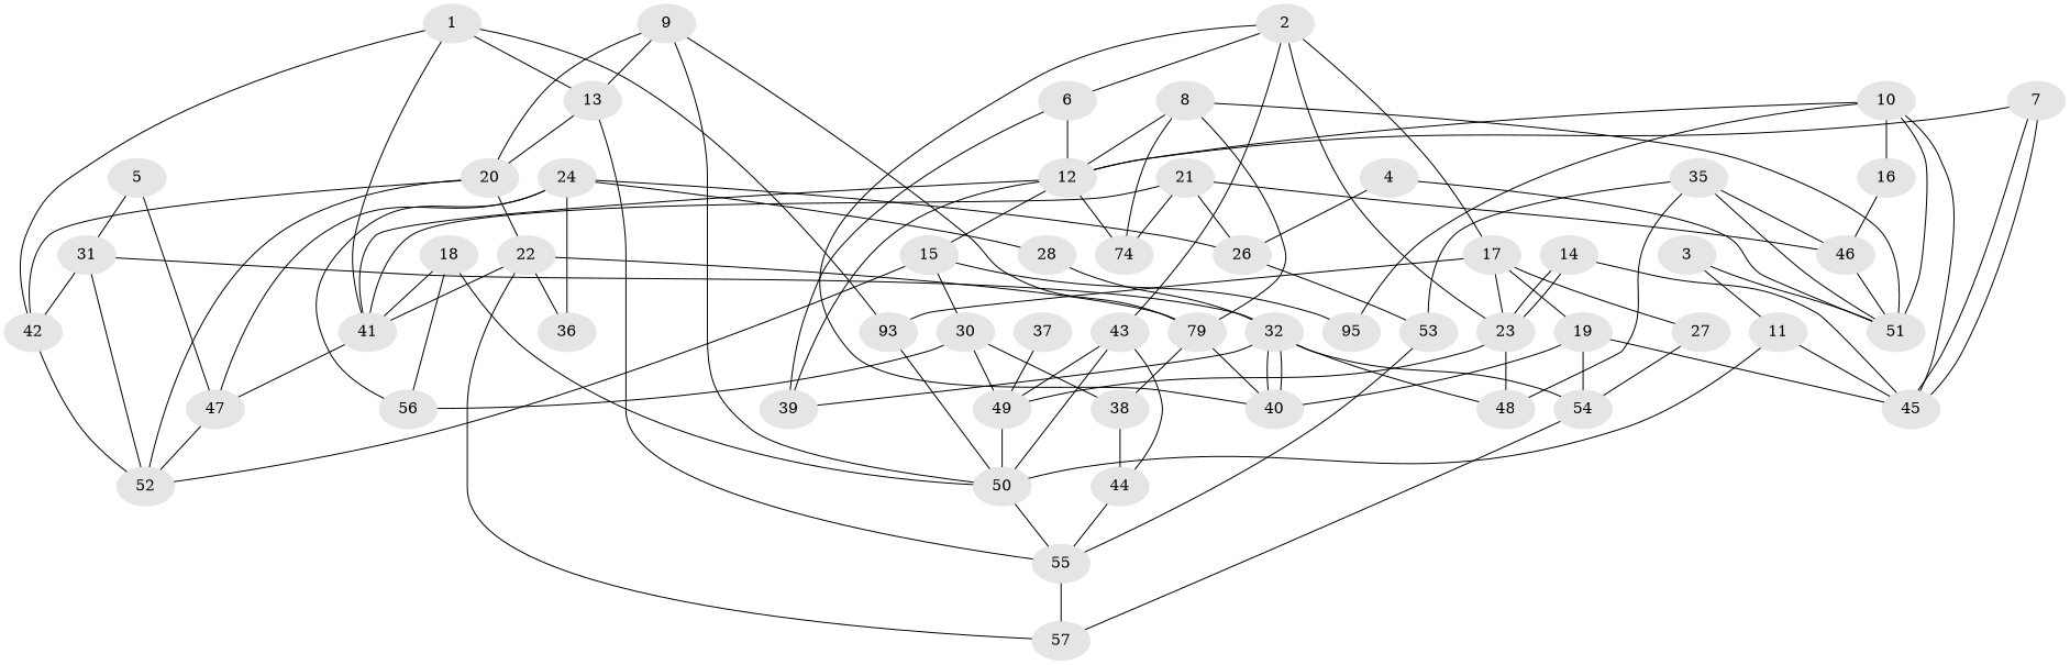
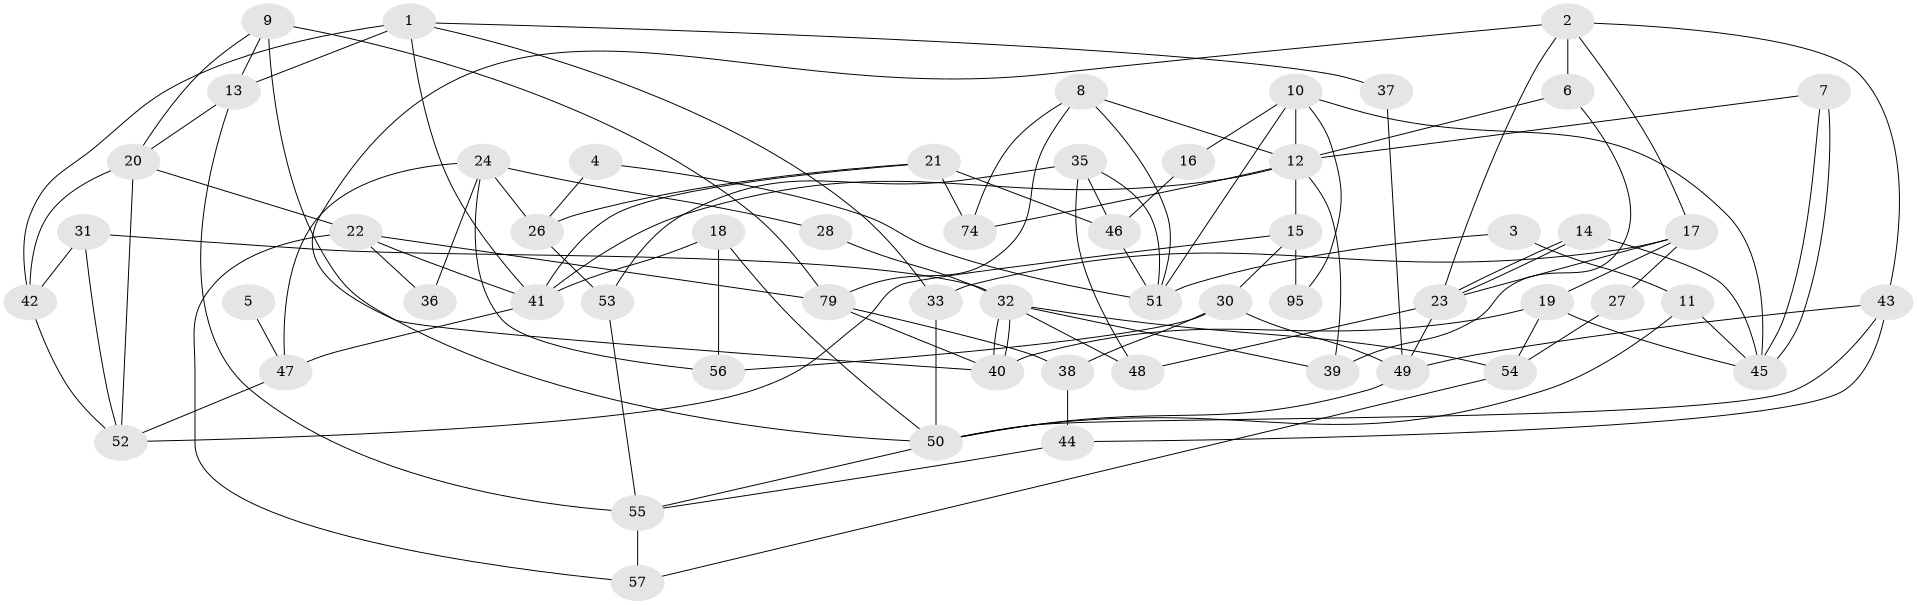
  graph {
    node [color=gray90 style=filled]
    1
    13
-   33 [label=93]
+   33
    37
    41
    42
    20
    55
    50
    49
    47
    52
    2
    6
    17
    23
    40
    43
    12
    39
    19
    27
    48
    44
    3
    11
    51
    45
    4
    26
    53
    5
    31
    32
    n35 [label=74]
    15
    7
    8
    n39 [label=79]
    38
    9
    22
    10
    16
    n45 [label=95]
    46
    30
    57
    14
    56
    54
    18
    36
    21
    24
    28
    35
    1 -- 13
    1 -- 33
+   1 -- 37
    1 -- 41
    1 -- 42
    13 -- 20
    13 -- 55
    33 -- 50
    37 -- 49
    41 -- 47
    42 -- 52
    20 -- 42
    20 -- 52
    20 -- 22
    55 -- 57
    50 -- 55
    49 -- 50
    47 -- 52
    2 -- 6
    2 -- 17
    2 -- 23
    2 -- 40
    2 -- 43
    6 -- 12
    6 -- 39
    17 -- 33
    17 -- 23
    17 -- 19
    17 -- 27
    23 -- 49
    23 -- 48
    43 -- 50
    43 -- 49
    43 -- 44
    12 -- 41
    12 -- 39
    12 -- n35
    12 -- 15
    19 -- 40
    19 -- 45
    19 -- 54
    27 -- 54
    44 -- 55
    3 -- 11
    3 -- 51
    11 -- 50
    11 -- 45
    4 -- 51
    4 -- 26
    26 -- 53
    53 -- 55
    5 -- 47
-   5 -- 31
    31 -- 42
    31 -- 52
    31 -- 32
    32 -- 40
    32 -- 40
    32 -- 39
    32 -- 48
    32 -- 54
    15 -- 52
    15 -- n45
    15 -- 30
    7 -- 12
    7 -- 45
    7 -- 45
    8 -- 12
    8 -- 51
    8 -- n35
    8 -- n39
    n39 -- 40
    n39 -- 38
    38 -- 44
    9 -- 13
    9 -- 20
    9 -- 50
    9 -- n39
    22 -- 41
    22 -- n39
    22 -- 57
    22 -- 36
    10 -- 12
    10 -- 51
    10 -- 45
    10 -- 16
    10 -- n45
    16 -- 46
    46 -- 51
    30 -- 49
    30 -- 38
    30 -- 56
    14 -- 23
    14 -- 23
    14 -- 45
    54 -- 57
    18 -- 41
    18 -- 50
    18 -- 56
    21 -- 41
    21 -- 26
    21 -- n35
    21 -- 46
    24 -- 47
    24 -- 26
    24 -- 56
    24 -- 36
    24 -- 28
    28 -- 32
    35 -- 48
    35 -- 51
    35 -- 53
    35 -- 46
  }
